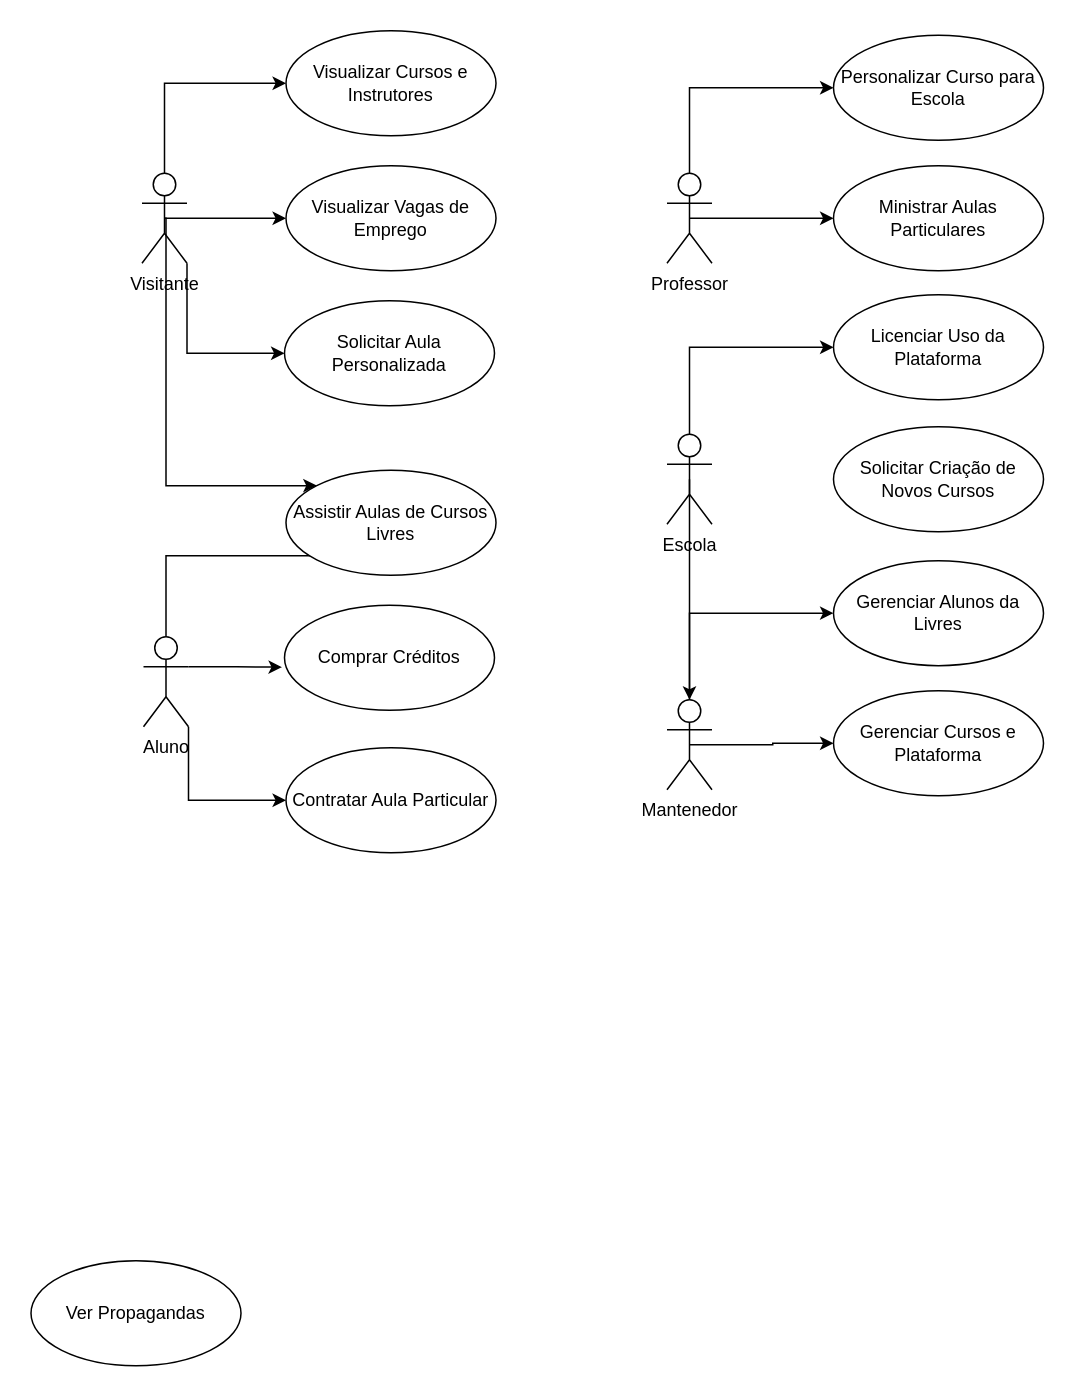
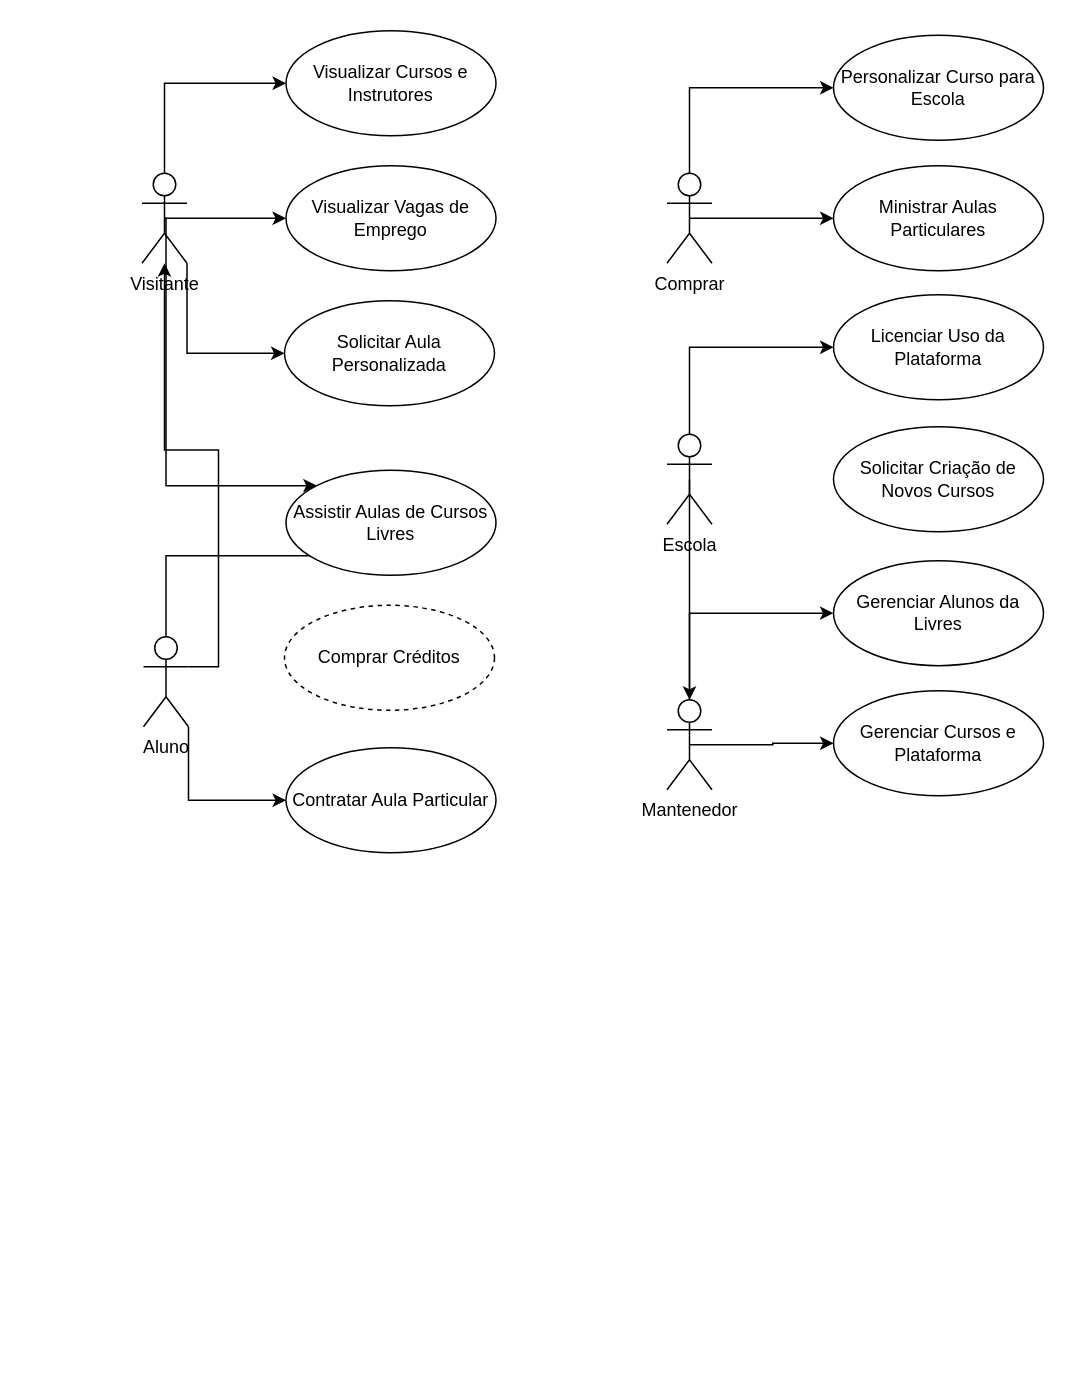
  <mxCell id="0" />
  <mxCell id="1" parent="0" />
  <mxCell id="2" style="edgeStyle=orthogonalEdgeStyle;rounded=0;orthogonalLoop=1;jettySize=auto;html=1;exitX=0.5;exitY=0;exitDx=0;exitDy=0;exitPerimeter=0;entryX=0;entryY=0.5;entryDx=0;entryDy=0;" edge="1" parent="1" source="6" target="19"><mxGeometry relative="1" as="geometry" /></mxCell>
  <mxCell id="3" style="edgeStyle=orthogonalEdgeStyle;rounded=0;orthogonalLoop=1;jettySize=auto;html=1;exitX=0.5;exitY=0.5;exitDx=0;exitDy=0;exitPerimeter=0;entryX=0;entryY=0.5;entryDx=0;entryDy=0;" edge="1" parent="1" source="6" target="20"><mxGeometry relative="1" as="geometry" /></mxCell>
  <mxCell id="4" style="edgeStyle=orthogonalEdgeStyle;rounded=0;orthogonalLoop=1;jettySize=auto;html=1;exitX=1;exitY=1;exitDx=0;exitDy=0;exitPerimeter=0;entryX=0;entryY=0.5;entryDx=0;entryDy=0;" edge="1" parent="1" source="6" target="30"><mxGeometry relative="1" as="geometry" /></mxCell>
  <mxCell id="5" style="edgeStyle=orthogonalEdgeStyle;rounded=0;orthogonalLoop=1;jettySize=auto;html=1;exitX=0.5;exitY=0.5;exitDx=0;exitDy=0;exitPerimeter=0;entryX=0;entryY=0;entryDx=0;entryDy=0;" edge="1" parent="1" source="6" target="21"><mxGeometry relative="1" as="geometry"><Array as="points"><mxPoint x="110" y="145" /><mxPoint x="110" y="323" /></Array></mxGeometry></mxCell>
  <mxCell id="6" value="Visitante" style="shape=umlActor;html=1;verticalLabelPosition=bottom;verticalAlign=top;align=center;" parent="1" vertex="1"><mxGeometry x="94" y="115" width="30" height="60" as="geometry" /></mxCell>
  <mxCell id="7" style="edgeStyle=orthogonalEdgeStyle;rounded=0;orthogonalLoop=1;jettySize=auto;html=1;exitX=0.5;exitY=0;exitDx=0;exitDy=0;exitPerimeter=0;entryX=0;entryY=1;entryDx=0;entryDy=0;" edge="1" parent="1" source="9" target="21"><mxGeometry relative="1" as="geometry"><Array as="points"><mxPoint x="110" y="370" /><mxPoint x="211" y="370" /></Array></mxGeometry></mxCell>
  <mxCell id="8" style="edgeStyle=orthogonalEdgeStyle;rounded=0;orthogonalLoop=1;jettySize=auto;html=1;exitX=1;exitY=1;exitDx=0;exitDy=0;exitPerimeter=0;entryX=0;entryY=0.5;entryDx=0;entryDy=0;" edge="1" parent="1" source="9" target="23"><mxGeometry relative="1" as="geometry" /></mxCell>
  <mxCell id="9" value="Aluno" style="shape=umlActor;html=1;verticalLabelPosition=bottom;verticalAlign=top;align=center;" parent="1" vertex="1"><mxGeometry x="95" y="424" width="30" height="60" as="geometry" /></mxCell>
  <mxCell id="10" style="edgeStyle=orthogonalEdgeStyle;rounded=0;orthogonalLoop=1;jettySize=auto;html=1;exitX=0.5;exitY=0;exitDx=0;exitDy=0;exitPerimeter=0;entryX=0;entryY=0.5;entryDx=0;entryDy=0;" edge="1" parent="1" source="12" target="25"><mxGeometry relative="1" as="geometry" /></mxCell>
  <mxCell id="11" style="edgeStyle=orthogonalEdgeStyle;rounded=0;orthogonalLoop=1;jettySize=auto;html=1;exitX=0.5;exitY=0.5;exitDx=0;exitDy=0;exitPerimeter=0;entryX=0;entryY=0.5;entryDx=0;entryDy=0;" edge="1" parent="1" source="12" target="26"><mxGeometry relative="1" as="geometry" /></mxCell>
- <mxCell id="12" value="Professor" style="shape=umlActor;html=1;verticalLabelPosition=bottom;verticalAlign=top;align=center;" parent="1" vertex="1"><mxGeometry x="444" y="115" width="30" height="60" as="geometry" /></mxCell>
+ <mxCell id="12" value="Comprar" style="shape=umlActor;html=1;verticalLabelPosition=bottom;verticalAlign=top;align=center;" parent="1" vertex="1"><mxGeometry x="444" y="115" width="30" height="60" as="geometry" /></mxCell>
  <mxCell id="13" style="edgeStyle=orthogonalEdgeStyle;rounded=0;orthogonalLoop=1;jettySize=auto;html=1;exitX=0.5;exitY=0.5;exitDx=0;exitDy=0;exitPerimeter=0;" edge="1" parent="1" source="15" target="18"><mxGeometry relative="1" as="geometry" /></mxCell>
  <mxCell id="14" style="edgeStyle=orthogonalEdgeStyle;rounded=0;orthogonalLoop=1;jettySize=auto;html=1;exitX=0.5;exitY=0;exitDx=0;exitDy=0;exitPerimeter=0;entryX=0;entryY=0.5;entryDx=0;entryDy=0;" edge="1" parent="1" source="15" target="32"><mxGeometry relative="1" as="geometry" /></mxCell>
  <mxCell id="15" value="Escola" style="shape=umlActor;html=1;verticalLabelPosition=bottom;verticalAlign=top;align=center;" parent="1" vertex="1"><mxGeometry x="444" y="289" width="30" height="60" as="geometry" /></mxCell>
  <mxCell id="16" style="edgeStyle=orthogonalEdgeStyle;rounded=0;orthogonalLoop=1;jettySize=auto;html=1;exitX=0.5;exitY=0;exitDx=0;exitDy=0;exitPerimeter=0;entryX=0;entryY=0.5;entryDx=0;entryDy=0;" edge="1" parent="1" source="18" target="27"><mxGeometry relative="1" as="geometry" /></mxCell>
  <mxCell id="17" style="edgeStyle=orthogonalEdgeStyle;rounded=0;orthogonalLoop=1;jettySize=auto;html=1;exitX=0.5;exitY=0.5;exitDx=0;exitDy=0;exitPerimeter=0;entryX=0;entryY=0.5;entryDx=0;entryDy=0;" edge="1" parent="1" source="18" target="24"><mxGeometry relative="1" as="geometry" /></mxCell>
  <mxCell id="18" value="Mantenedor" style="shape=umlActor;html=1;verticalLabelPosition=bottom;verticalAlign=top;align=center;" parent="1" vertex="1"><mxGeometry x="444" y="466" width="30" height="60" as="geometry" /></mxCell>
  <mxCell id="19" value="Visualizar Cursos e Instrutores" style="ellipse;whiteSpace=wrap;html=1;" vertex="1" parent="1"><mxGeometry x="190" y="20" width="140" height="70" as="geometry" /></mxCell>
  <mxCell id="20" value="Visualizar Vagas de Emprego" style="ellipse;whiteSpace=wrap;html=1;" vertex="1" parent="1"><mxGeometry x="190" y="110" width="140" height="70" as="geometry" /></mxCell>
  <mxCell id="21" value="Assistir Aulas de Cursos Livres" style="ellipse;whiteSpace=wrap;html=1;" vertex="1" parent="1"><mxGeometry x="190" y="313" width="140" height="70" as="geometry" /></mxCell>
- <mxCell id="22" value="Comprar Créditos" style="ellipse;whiteSpace=wrap;html=1;" vertex="1" parent="1"><mxGeometry x="189" y="403" width="140" height="70" as="geometry" /></mxCell>
+ <mxCell id="22" value="Comprar Créditos" style="ellipse;whiteSpace=wrap;html=1;dashed=1;" vertex="1" parent="1"><mxGeometry x="189" y="403" width="140" height="70" as="geometry" /></mxCell>
  <mxCell id="23" value="Contratar Aula Particular" style="ellipse;whiteSpace=wrap;html=1;" vertex="1" parent="1"><mxGeometry x="190" y="498" width="140" height="70" as="geometry" /></mxCell>
  <mxCell id="24" value="Gerenciar Cursos e Plataforma" style="ellipse;whiteSpace=wrap;html=1;" vertex="1" parent="1"><mxGeometry x="555" y="460" width="140" height="70" as="geometry" /></mxCell>
  <mxCell id="25" value="Personalizar Curso para Escola" style="ellipse;whiteSpace=wrap;html=1;" vertex="1" parent="1"><mxGeometry x="555" y="23" width="140" height="70" as="geometry" /></mxCell>
  <mxCell id="26" value="Ministrar Aulas Particulares" style="ellipse;whiteSpace=wrap;html=1;" vertex="1" parent="1"><mxGeometry x="555" y="110" width="140" height="70" as="geometry" /></mxCell>
  <mxCell id="27" value="Gerenciar Alunos da Livres" style="ellipse;whiteSpace=wrap;html=1;" vertex="1" parent="1"><mxGeometry x="555" y="373.25" width="140" height="70" as="geometry" /></mxCell>
- <mxCell id="28" value="Ver Propagandas" style="ellipse;whiteSpace=wrap;html=1;" vertex="1" parent="1"><mxGeometry x="20" y="840" width="140" height="70" as="geometry" /></mxCell>
- <mxCell id="29" style="edgeStyle=orthogonalEdgeStyle;rounded=0;orthogonalLoop=1;jettySize=auto;html=1;exitX=1;exitY=0.333;exitDx=0;exitDy=0;exitPerimeter=0;entryX=-0.012;entryY=0.59;entryDx=0;entryDy=0;entryPerimeter=0;" edge="1" parent="1" source="9" target="22"><mxGeometry relative="1" as="geometry" /></mxCell>
+ <mxCell id="29" style="edgeStyle=orthogonalEdgeStyle;rounded=0;orthogonalLoop=1;jettySize=auto;html=1;exitX=1;exitY=0.333;exitDx=0;exitDy=0;exitPerimeter=0;" edge="1" parent="1" source="9" target="6"><mxGeometry relative="1" as="geometry" /></mxCell>
  <mxCell id="30" value="Solicitar Aula Personalizada" style="ellipse;whiteSpace=wrap;html=1;" vertex="1" parent="1"><mxGeometry x="189" y="200" width="140" height="70" as="geometry" /></mxCell>
  <mxCell id="31" value="Solicitar Criação de Novos Cursos" style="ellipse;whiteSpace=wrap;html=1;" vertex="1" parent="1"><mxGeometry x="555" y="284" width="140" height="70" as="geometry" /></mxCell>
  <mxCell id="32" value="Licenciar Uso da Plataforma" style="ellipse;whiteSpace=wrap;html=1;" vertex="1" parent="1"><mxGeometry x="555" y="196" width="140" height="70" as="geometry" /></mxCell>
